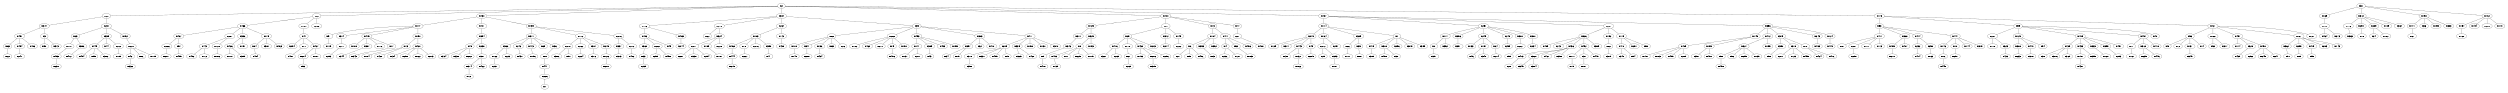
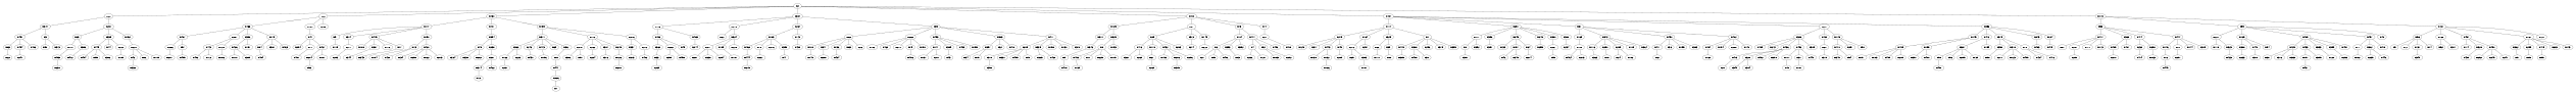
  graph {
    edge [weight=3]
    N63
    N22
    N61
    N269
    N28
    N347
    N231
    N451
    N3
    N23
    N339
    N152
    N494
    N486
    N50
    N373
    N147
    N51
    N314
    N475
    N150
    N119
    N277
    N188
    N387
    N176
    N17
    N13
    N420
    N68
    N108
    N341
    N136
    N69
    N26
    N148
    N208
    N434
    N279
    N125
    N377
    N443
    N49
    N138
    N132
    N285
    N247
    N350
    N58
    N169
    N100
    N464
    N273
    N467
    N266
    N57
    N207
    N455
    N310
    N390
    N6
    N27
    N85
    N456
    N114
    N164
    N325
    N1
    N272
    N297
    N66
    N39
    N419
    N308
    N256
    N379
    N399
    N103
    N468
    N78
    N276
    N358
    N444
    N267
    N41
    N219
    N416
    N321
    N265
    N371
    N366
    N246
    N473
    N65
    N361
    N162
    N223
    N437
    N156
    N80
    N237
    N413
    N20
    N357
    N34
    N79
    N429
    N38
    N316
    N369
    N196
    N360
    N260
    N45
    N33
    N259
    N458
    N235
    N170
    N465
    N230
    N386
    N445
    N44
    N202
    N220
    N82
    N466
    N180
    N286
    N287
    N336
    N179
    N47
    N442
    N128
    N426
    N191
    N84
    N381
    N463
    N374
    N12
    N412
    N2
    N430
    N384
    N400
    N487
    N173
    N401
    N439
    N106
    N218
    N264
    N35
    N425
    N81
    N73
    N74
    N251
    N31
    N227
    N356
    N53
    N99
    N421
    N394
    N112
    N216
    N433
    N157
    N355
    N431
    N116
    N363
    N42
    N332
    N86
    N105
    N211
    N281
    N338
    N254
    N184
    N428
    N301
    N422
    N469
    N62
    N324
    N142
    N268
    N453
    N303
    N411
    N244
    N441
    N145
    N405
    N199
    N151
    N183
    N499
    N209
    N397
    N480
    N102
    N462
    N270
    N75
    N190
    N406
    N417
    N87
    N201
    N171
    N113
    N298
    N177
    N396
    N245
    N248
    N380
    N300
    N0
    N352
    N391
    N133
    N197
    N64
    N255
    N261
    N234
    N351
    N25
    N353
    N492
    N172
    N186
    N320
    N345
    N304
    N470
    N340
    N54
    N154
    N160
    N189
    N228
    N221
    N118
    N323
    N423
    N342
    N450
    N402
    N290
    N289
    N109
    N364
    N471
    N36
    N155
    N383
    N194
    N288
    N140
    N18
    N24
    N182
    N166
    N294
    N71
    N427
    N481
    N204
    N107
    N117
    N15
    N472
    N327
    N195
    N98
    N96
    N295
    N139
    N498
    N368
    N474
    N447
    N489
    N407
    N232
    N250
    N146
    N10
    N144
    N319
    N210
    N129
    N388
    N440
    N94
    N233
    N378
    N311
    N329
    N29
    N372
    N149
    N104
    N477
    N21
    N56
    N5
    N72
    N131
    N14
    N349
    N253
    N134
    N258
    N122
    N213
    N67
    N414
    N163
    N37
    N181
    N48
    N238
    N346
    N8
    N193
    N46
    N348
    N214
    N438
    N278
    N262
    N307
    N215
    N337
    N212
    N326
    N192
    N115
    N375
    N243
    N124
    N306
    N97
    N224
    N376
    N126
    N454
    N59
    N382
    N333
    N120
    N168
    N52
    N317
    N95
    N111
    N88
    N457
    N174
    N328
    N490
    N435
    N252
    N249
    N241
    N362
    N91
    N141
    N137
    N217
    N185
    N299
    N89
    N187
    N205
    N331
    N495
    N19
    N110
    N395
    N4
    N236
    N127
    N16
    N257
    N393
    N392
    N83
    N92
    N496
    N165
+   N292
    N178
    N432
    N203
    N274
    N222
    N153
    N206
    N296
    N313
    N482
    N344
    N343
    N389
    N488
    N30
    N484
    N318
    N271
    N123
    N459
    N93
    N409
    N497
    N40
    N359
    N491
    N77
    N302
    N418
    N485
    N242
    N436
    N452
    N305
    N461
    N398
    N448
    N70
    N424
    N476
    N60
    N315
    N449
    N309
    N200
    N167
    N161
    N415
    N283
    N143
    N55
    N101
    N291
    N90
    N403
    N11
    N229
    N175
    N135
    N293
    N226
    N7
    N385
    N43
    N408
    N493
    N159
    N32
    N410
    N335
    N158
    N130
    N370
    N239
    N446
    N483
    N479
    N121
    N334
    N330
    N282
    N9
    N365
    N460
    N478
    N63 -- N22 [weight=7]
    N61 -- N269 [weight=40]
    N28 -- N347 [weight=22]
    N28 -- N231 [weight=44]
    N347 -- N451 [weight=4]
    N347 -- N3 [weight=43]
    N231 -- N23 [weight=41]
    N231 -- N339 [weight=42]
    N231 -- N152 [weight=44]
    N451 -- N63 [weight=9]
    N451 -- N494 [weight=42]
    N451 -- N486 [weight=26]
    N3 -- N50 [weight=33]
    N3 -- N373 [weight=11]
    N23 -- N170 [weight=46]
    N23 -- N386 [weight=5]
    N339 -- N445 [weight=42]
    N339 -- N44 [weight=40]
    N339 -- N202 [weight=2]
    N152 -- N220 [weight=44]
    N494 -- N247 [weight=45]
    N147 -- N51 [weight=10]
    N147 -- N314 [weight=14]
    N147 -- N475 [weight=8]
    N147 -- N150 [weight=10]
    N51 -- N119 [weight=40]
    N314 -- N277 [weight=42]
    N475 -- N188 [weight=45]
    N475 -- N387 [weight=41]
    N475 -- N176 [weight=48]
    N475 -- N17 [weight=21]
    N150 -- N13 [weight=25]
    N150 -- N420 [weight=48]
    N277 -- N253 [weight=27]
    N387 -- N344 [weight=2]
    N17 -- N343 [weight=35]
    N13 -- N184
    N13 -- N428 [weight=16]
    N420 -- N134 [weight=4]
    N420 -- N258 [weight=20]
    N420 -- N122 [weight=10]
    N420 -- N213 [weight=38]
    N68 -- N108
    N68 -- N341 [weight=41]
    N68 -- N136 [weight=6]
    N68 -- N69 [weight=23]
    N68 -- N26 [weight=33]
    N108 -- N148
    N341 -- N208 [weight=45]
    N136 -- N434 [weight=26]
    N279 -- N125 [weight=1]
    N279 -- N377 [weight=16]
    N279 -- N443 [weight=10]
    N279 -- N49 [weight=33]
    N443 -- N138 [weight=32]
    N443 -- N132 [weight=36]
    N49 -- N285 [weight=37]
    N132 -- N166 [weight=29]
    N350 -- N58 [weight=1]
    N169 -- N100 [weight=44]
    N100 -- N464 [weight=33]
    N100 -- N273
    N467 -- N266 [weight=27]
    N467 -- N57 [weight=50]
    N266 -- N207 [weight=10]
    N57 -- N455 [weight=27]
    N310 -- N390 [weight=11]
    N6 -- N27 [weight=26]
    N6 -- N85 [weight=13]
    N6 -- N456 [weight=18]
    N114 -- N279 [weight=44]
    N114 -- N164 [weight=10]
    N114 -- N325 [weight=33]
    N114 -- N1 [weight=21]
    N164 -- N272 [weight=46]
    N164 -- N297 [weight=42]
    N325 -- N66
    N325 -- N39 [weight=46]
    N1 -- N419 [weight=4]
    N1 -- N308 [weight=25]
    N1 -- N256 [weight=12]
    N1 -- N379 [weight=14]
    N1 -- N399 [weight=41]
    N272 -- N25 [weight=26]
    N272 -- N353 [weight=29]
    N66 -- N111 [weight=43]
    N39 -- N88 [weight=23]
    N419 -- N389 [weight=38]
    N308 -- N488 [weight=41]
    N308 -- N30 [weight=39]
    N103 -- N468 [weight=42]
    N103 -- N78 [weight=24]
    N103 -- N276 [weight=16]
    N103 -- N358 [weight=44]
    N468 -- N444 [weight=1]
    N78 -- N267 [weight=48]
    N358 -- N41 [weight=12]
    N444 -- N219 [weight=16]
    N416 -- N321 [weight=25]
    N416 -- N265 [weight=37]
    N371 -- N366 [weight=27]
    N371 -- N246 [weight=48]
    N371 -- N473 [weight=27]
    N371 -- N65 [weight=37]
    N371 -- N361 [weight=24]
    N366 -- N162 [weight=44]
    N366 -- N223 [weight=27]
    N246 -- N437 [weight=2]
    N473 -- N156 [weight=23]
    N361 -- N80 [weight=9]
    N162 -- N237 [weight=14]
    N80 -- N441 [weight=44]
    N413 -- N20 [weight=6]
    N357 -- N34 [weight=10]
    N357 -- N79 [weight=22]
    N429 -- N38 [weight=11]
    N429 -- N316 [weight=21]
    N429 -- N369 [weight=16]
    N196 -- N360 [weight=48]
    N196 -- N260
    N196 -- N45 [weight=7]
    N360 -- N33 [weight=49]
    N260 -- N259 [weight=16]
    N260 -- N458 [weight=24]
    N33 -- N235 [weight=47]
    N170 -- N465 [weight=4]
    N465 -- N230 [weight=15]
    N386 -- N412 [weight=21]
    N445 -- N454 [weight=47]
    N445 -- N59 [weight=12]
    N445 -- N382 [weight=40]
    N202 -- N185 [weight=24]
    N220 -- N42 [weight=19]
    N220 -- N86 [weight=31]
    N220 -- N105 [weight=19]
    N82 -- N466 [weight=46]
    N82 -- N180 [weight=40]
    N82 -- N286 [weight=45]
    N466 -- N467 [weight=26]
    N466 -- N287 [weight=42]
    N466 -- N336 [weight=27]
    N466 -- N179 [weight=39]
    N180 -- N47 [weight=34]
    N287 -- N442 [weight=29]
    N287 -- N128 [weight=8]
    N336 -- N426 [weight=25]
    N336 -- N191 [weight=40]
    N179 -- N84 [weight=35]
    N179 -- N381 [weight=34]
    N179 -- N463 [weight=46]
    N47 -- N294 [weight=22]
    N47 -- N71 [weight=49]
    N47 -- N427 [weight=32]
    N442 -- N492 [weight=24]
    N442 -- N172 [weight=14]
    N128 -- N186 [weight=6]
    N426 -- N110 [weight=45]
    N426 -- N395 [weight=7]
    N84 -- N484 [weight=5]
    N374 -- N12 [weight=6]
    N2 -- N28 [weight=23]
    N2 -- N82 [weight=48]
    N2 -- N430 [weight=37]
    N2 -- N384 [weight=18]
    N2 -- N400 [weight=12]
    N2 -- N487 [weight=40]
    N2 -- N173 [weight=41]
    N430 -- N147 [weight=28]
    N430 -- N401 [weight=43]
    N430 -- N439 [weight=28]
    N384 -- N106 [weight=1]
    N384 -- N218 [weight=28]
    N384 -- N264 [weight=44]
    N384 -- N35 [weight=43]
    N400 -- N425 [weight=29]
    N400 -- N81 [weight=41]
    N400 -- N73 [weight=18]
    N400 -- N74 [weight=34]
    N487 -- N114 [weight=32]
    N487 -- N251 [weight=16]
+   N487 -- N31 [weight=22]
    N487 -- N227 [weight=4]
    N487 -- N356 [weight=10]
    N173 -- N53 [weight=17]
    N173 -- N99 [weight=27]
    N173 -- N421 [weight=19]
    N401 -- N394 [weight=48]
    N439 -- N371 [weight=35]
    N439 -- N112 [weight=17]
    N439 -- N216 [weight=30]
    N106 -- N196 [weight=30]
    N106 -- N469 [weight=2]
    N218 -- N62 [weight=50]
    N218 -- N324 [weight=43]
    N264 -- N103 [weight=17]
    N264 -- N142 [weight=26]
    N35 -- N68 [weight=22]
    N35 -- N268 [weight=23]
    N35 -- N453 [weight=43]
    N35 -- N303 [weight=23]
    N35 -- N411 [weight=25]
    N425 -- N311 [weight=16]
    N425 -- N329 [weight=49]
    N81 -- N29 [weight=8]
    N81 -- N372 [weight=44]
    N81 -- N149 [weight=16]
    N73 -- N104 [weight=39]
    N73 -- N477 [weight=19]
    N74 -- N21 [weight=49]
    N251 -- N177 [weight=44]
    N251 -- N396 [weight=8]
    N251 -- N245 [weight=44]
    N251 -- N248 [weight=16]
    N251 -- N380
    N251 -- N300 [weight=35]
    N31 -- N169 [weight=19]
    N31 -- N342 [weight=8]
    N31 -- N450 [weight=14]
    N31 -- N402 [weight=2]
    N227 -- N326 [weight=43]
    N227 -- N192 [weight=15]
    N227 -- N115 [weight=50]
    N356 -- N145 [weight=35]
    N356 -- N472 [weight=39]
    N356 -- N375 [weight=20]
    N356 -- N243 [weight=13]
    N356 -- N124 [weight=37]
    N53 -- N417 [weight=44]
    N53 -- N368
    N53 -- N474 [weight=19]
    N53 -- N447 [weight=13]
    N99 -- N221 [weight=4]
    N99 -- N129 [weight=22]
    N99 -- N409 [weight=20]
    N99 -- N497 [weight=7]
    N99 -- N40 [weight=2]
    N421 -- N56 [weight=22]
    N421 -- N168 [weight=43]
    N421 -- N457 [weight=28]
    N421 -- N161 [weight=11]
    N421 -- N121 [weight=18]
    N394 -- N48 [weight=47]
    N394 -- N238 [weight=50]
    N112 -- N278 [weight=33]
    N112 -- N262 [weight=48]
    N112 -- N307 [weight=5]
    N112 -- N215 [weight=2]
    N216 -- N337 [weight=25]
    N216 -- N212 [weight=11]
    N433 -- N157 [weight=50]
    N433 -- N355 [weight=45]
    N157 -- N431 [weight=16]
    N116 -- N363 [weight=6]
    N42 -- N332 [weight=4]
    N211 -- N281
    N211 -- N338 [weight=38]
    N211 -- N254 [weight=28]
    N301 -- N374 [weight=31]
    N301 -- N422 [weight=41]
    N469 -- N244
    N324 -- N211 [weight=44]
    N324 -- N189 [weight=14]
    N324 -- N228 [weight=46]
    N142 -- N438 [weight=26]
    N268 -- N102 [weight=29]
    N268 -- N462 [weight=12]
    N268 -- N270 [weight=9]
    N268 -- N75 [weight=38]
    N268 -- N190 [weight=2]
    N453 -- N141 [weight=39]
    N453 -- N385 [weight=14]
    N453 -- N493 [weight=8]
    N453 -- N159 [weight=28]
    N303 -- N357 [weight=36]
    N303 -- N32 [weight=49]
    N303 -- N410 [weight=41]
    N411 -- N205 [weight=24]
    N411 -- N335 [weight=40]
    N411 -- N158 [weight=43]
    N411 -- N130 [weight=7]
    N411 -- N370 [weight=42]
    N441 -- N226 [weight=26]
    N145 -- N405 [weight=22]
    N145 -- N199 [weight=2]
    N405 -- N151 [weight=11]
    N405 -- N183 [weight=4]
    N405 -- N499 [weight=6]
    N405 -- N209 [weight=6]
    N199 -- N397 [weight=11]
    N199 -- N480 [weight=19]
    N75 -- N406 [weight=19]
    N417 -- N87 [weight=10]
    N417 -- N201 [weight=9]
    N417 -- N171 [weight=20]
    N417 -- N113 [weight=12]
    N201 -- N298 [weight=2]
    N177 -- N0 [weight=31]
    N177 -- N352 [weight=20]
    N396 -- N391 [weight=10]
    N245 -- N133 [weight=50]
    N245 -- N197 [weight=36]
    N245 -- N64 [weight=49]
    N248 -- N255 [weight=28]
    N380 -- N261 [weight=34]
    N300 -- N234 [weight=6]
    N0 -- N351 [weight=16]
    N197 -- N46 [weight=40]
    N197 -- N348 [weight=41]
    N64 -- N214 [weight=48]
    N261 -- N95 [weight=21]
    N353 -- N101 [weight=18]
    N320 -- N345 [weight=24]
    N320 -- N304 [weight=39]
    N470 -- N340 [weight=33]
    N470 -- N54 [weight=30]
    N154 -- N160
    N189 -- N187 [weight=11]
    N221 -- N118 [weight=26]
    N221 -- N323 [weight=19]
    N323 -- N423 [weight=27]
    N342 -- N116 [weight=39]
    N342 -- N290 [weight=43]
    N342 -- N289 [weight=37]
    N342 -- N109 [weight=21]
    N342 -- N364 [weight=2]
    N450 -- N471 [weight=37]
    N450 -- N36 [weight=18]
    N450 -- N155 [weight=21]
    N450 -- N383 [weight=26]
    N402 -- N154 [weight=29]
    N402 -- N194
    N402 -- N288 [weight=40]
    N402 -- N140 [weight=26]
    N290 -- N18 [weight=13]
    N289 -- N24 [weight=23]
    N289 -- N182 [weight=16]
    N471 -- N67 [weight=46]
    N71 -- N481 [weight=7]
    N427 -- N204 [weight=22]
    N427 -- N107 [weight=45]
    N204 -- N93 [weight=22]
    N117 -- N15 [weight=19]
    N472 -- N327 [weight=12]
    N472 -- N195 [weight=49]
    N327 -- N98 [weight=34]
    N327 -- N96
    N327 -- N295 [weight=50]
    N327 -- N139 [weight=31]
    N98 -- N498 [weight=32]
    N368 -- N489 [weight=25]
    N368 -- N407 [weight=29]
    N474 -- N232 [weight=22]
    N474 -- N250 [weight=23]
    N447 -- N146 [weight=38]
    N447 -- N10 [weight=13]
    N447 -- N144 [weight=17]
    N447 -- N319 [weight=42]
    N489 -- N210 [weight=35]
    N232 -- N414 [weight=15]
    N250 -- N163 [weight=48]
    N146 -- N16 [weight=11]
    N10 -- N257 [weight=22]
    N129 -- N388 [weight=47]
    N129 -- N440 [weight=14]
    N129 -- N94 [weight=4]
    N388 -- N233 [weight=30]
    N440 -- N378 [weight=50]
    N311 -- N346 [weight=11]
    N329 -- N8 [weight=19]
    N329 -- N193 [weight=19]
    N29 -- N416 [weight=9]
    N29 -- N178 [weight=19]
    N29 -- N432 [weight=6]
    N29 -- N203 [weight=6]
    N372 -- N274 [weight=18]
    N149 -- N222 [weight=18]
    N104 -- N6 [weight=1]
    N104 -- N393 [weight=19]
    N104 -- N392 [weight=34]
    N477 -- N4 [weight=41]
    N477 -- N92 [weight=13]
    N477 -- N496 [weight=24]
    N21 -- N408 [weight=10]
    N56 -- N5 [weight=43]
    N56 -- N72 [weight=24]
    N56 -- N131 [weight=20]
    N56 -- N14 [weight=46]
    N131 -- N349 [weight=7]
    N37 -- N181 [weight=10]
    N48 -- N334 [weight=11]
    N48 -- N330 [weight=13]
    N48 -- N282 [weight=13]
    N238 -- N301 [weight=24]
    N346 -- N9 [weight=46]
    N8 -- N403 [weight=38]
    N8 -- N11 [weight=20]
    N8 -- N229 [weight=8]
    N8 -- N175 [weight=34]
    N278 -- N306 [weight=7]
    N278 -- N97 [weight=28]
    N262 -- N224 [weight=49]
    N307 -- N376 [weight=15]
    N215 -- N126 [weight=17]
    N337 -- N313 [weight=2]
    N212 -- N482 [weight=31]
    N326 -- N485 [weight=5]
    N326 -- N242 [weight=41]
    N326 -- N436 [weight=30]
    N326 -- N452 [weight=11]
    N326 -- N305 [weight=25]
    N192 -- N60 [weight=22]
    N115 -- N470 [weight=34]
    N115 -- N291 [weight=24]
    N115 -- N90 [weight=43]
    N375 -- N350 [weight=23]
    N375 -- N318 [weight=22]
    N375 -- N70 [weight=5]
    N243 -- N483 [weight=41]
    N124 -- N479 [weight=40]
    N126 -- N200 [weight=46]
    N333 -- N120 [weight=29]
    N168 -- N52 [weight=43]
    N168 -- N317 [weight=17]
    N457 -- N174 [weight=46]
    N457 -- N328 [weight=36]
    N457 -- N490 [weight=30]
    N328 -- N435 [weight=11]
    N490 -- N252 [weight=33]
    N490 -- N249 [weight=14]
    N490 -- N241 [weight=22]
    N362 -- N91 [weight=9]
    N141 -- N137 [weight=37]
    N141 -- N217 [weight=38]
    N299 -- N89 [weight=43]
    N205 -- N310 [weight=35]
    N205 -- N331 [weight=15]
    N205 -- N495 [weight=38]
    N205 -- N19 [weight=47]
    N4 -- N236 [weight=20]
    N4 -- N127 [weight=14]
    N16 -- N449 [weight=1]
    N393 -- N83 [weight=48]
    N92 -- N165 [weight=17]
+   N92 -- N292 [weight=49]
    N178 -- N61
    N432 -- N153 [weight=27]
    N432 -- N206 [weight=30]
    N432 -- N296 [weight=42]
    N206 -- N309 [weight=20]
    N318 -- N271 [weight=26]
    N318 -- N123 [weight=42]
    N318 -- N459 [weight=44]
    N409 -- N429 [weight=39]
    N409 -- N433 [weight=38]
    N409 -- N333 [weight=15]
    N409 -- N359 [weight=41]
    N409 -- N491 [weight=7]
    N497 -- N77 [weight=43]
    N497 -- N302 [weight=47]
    N497 -- N418 [weight=40]
    N359 -- N293 [weight=20]
    N77 -- N167 [weight=32]
    N302 -- N239 [weight=19]
    N302 -- N446
    N436 -- N413 [weight=21]
    N436 -- N320 [weight=31]
    N436 -- N461 [weight=7]
    N436 -- N398
    N452 -- N117 [weight=29]
    N452 -- N37 [weight=16]
    N452 -- N448 [weight=18]
    N70 -- N424
    N70 -- N476 [weight=40]
    N60 -- N315 [weight=20]
    N161 -- N362 [weight=48]
    N161 -- N299 [weight=45]
    N161 -- N415 [weight=36]
    N161 -- N283 [weight=12]
    N161 -- N143
    N415 -- N55 [weight=14]
    N403 -- N135 [weight=4]
    N226 -- N7 [weight=48]
    N385 -- N43 [weight=11]
    N335 -- N365
    N335 -- N460 [weight=26]
    N9 -- N478 [weight=26]
  }
